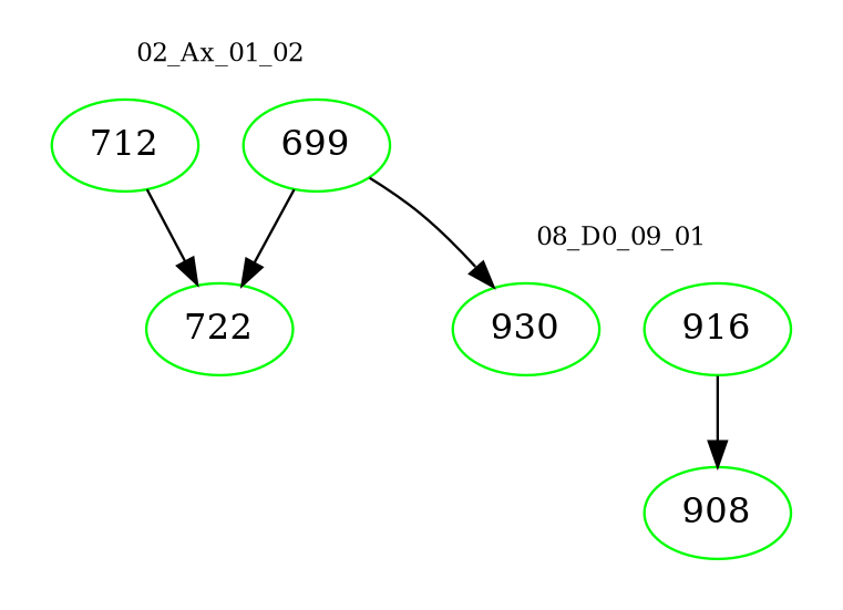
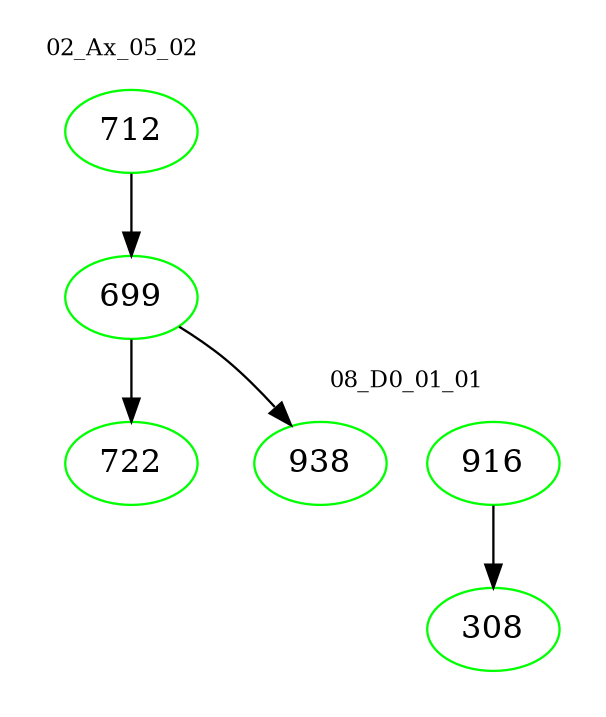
  digraph {
    node [color=green]
    edge [color=black]
    n1 [label=712]
    n2 [label=699]
    n3 [label=722]
    n4 [label=916]
-   n5 [label=908]
-   n6 [label=930]
+   n5 [label=308]
+   n6 [label=938]
    subgraph cluster_1 {
      color=white
      fontsize=10
-     label="02_Ax_01_02"
+     label="02_Ax_05_02"
      n1
      n2
      n3
    }
    subgraph cluster_2 {
      color=white
      fontsize=10
-     label="08_D0_09_01"
+     label="08_D0_01_01"
      n4
      n5
      n6
    }
-   n1 -> n3
+   n1 -> n2
    n2 -> n3
    n2 -> n6
    n4 -> n5
  }
